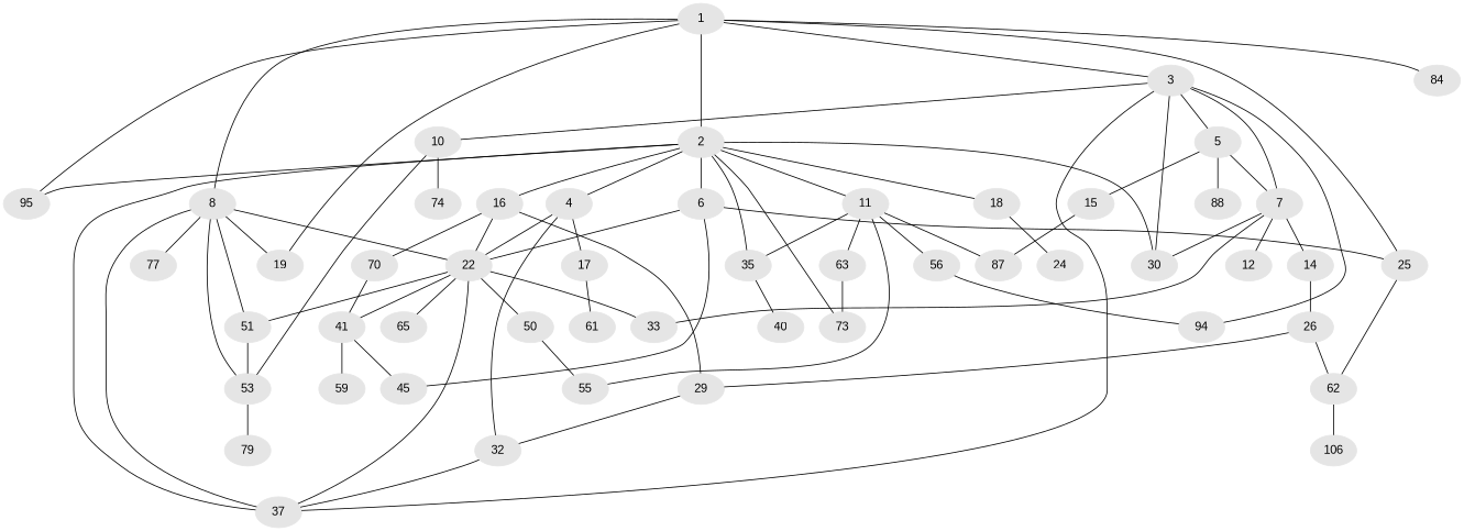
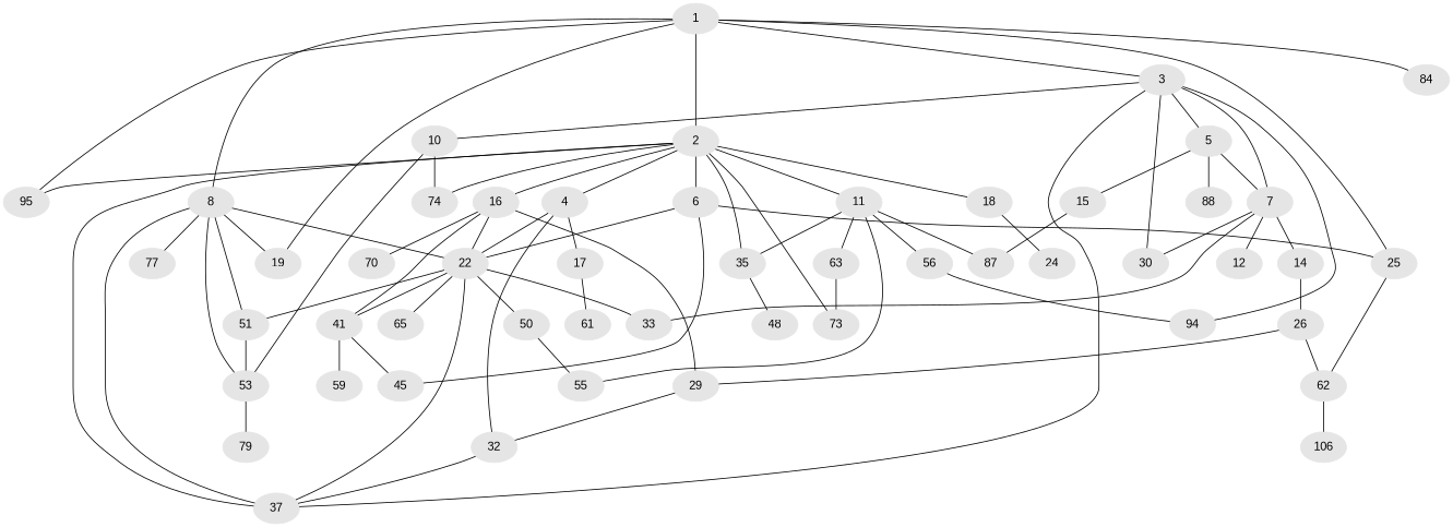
  graph {
    fontname="Liberation Sans"
    node [color=gray90 fontname="Liberation Sans" style=filled]
    edge [fontname="Liberation Sans"]
    2 [super="+43+27+57+9"]
    95 [super="+97"]
    4 [super="+13"]
    6 [super="+21"]
    11 [super="+81+31+23"]
    16 [super="+20"]
    18
    35
    37 [super="+82+52"]
    73
    74
    1
    3
    8 [super="+54+39+68"]
    19
    25 [super="+98"]
    84
    5
    7 [super="+80"]
    10 [super="+36"]
    30
    94
    22 [super="+75+47+34"]
    51 [super="+90+69"]
    53 [super="+102"]
    77
    62
    17 [super="+48+28"]
    32
    45 [super="+66"]
    63
    55 [super="+64"]
    56
    87 [super="+101"]
    29
    41 [super="+44"]
    70
    24 [super="+78+104"]
-   40
+   40 [label=48]
    15 [super="+58"]
    88
    12
    14
    33
    61
    50
    n47 [label=65]
    26
    79
    59
    106
    2 -- 95
    2 -- 4
    2 -- 6
    2 -- 11
    2 -- 16
    2 -- 18
    2 -- 35
    2 -- 37
    2 -- 73
-   2 -- 30
+   2 -- 74
    4 -- 22
    4 -- 17
    4 -- 32
    6 -- 25
    6 -- 22
    6 -- 45
    11 -- 35
    11 -- 63
    11 -- 55
    11 -- 56
    11 -- 87
    16 -- 22
    16 -- 29
-   70 -- 41
+   16 -- 41
    16 -- 70
    18 -- 24 [weight=2]
    35 -- 40
    1 -- 2
    1 -- 95
    1 -- 3
    1 -- 8
    1 -- 19
    1 -- 25
    1 -- 84
    3 -- 37
    3 -- 5
    3 -- 7
    3 -- 10
    3 -- 30
    3 -- 94
    8 -- 37 [weight=2]
    8 -- 19
    8 -- 22
    8 -- 51
    8 -- 53
    8 -- 77
    25 -- 62
    5 -- 7
    5 -- 15
    5 -- 88
    7 -- 30
    7 -- 12
    7 -- 14
    7 -- 33
    10 -- 74
    10 -- 53
    22 -- 37
    22 -- 51
    22 -- 41
    22 -- 33
    22 -- 50
    22 -- n47 [weight=2]
    51 -- 53
    53 -- 79
    62 -- 106
    17 -- 61
    32 -- 37
    63 -- 73
    56 -- 94
    29 -- 32
    41 -- 45
    41 -- 59
    15 -- 87
    14 -- 26
    50 -- 55
    26 -- 62
    26 -- 29
  }
